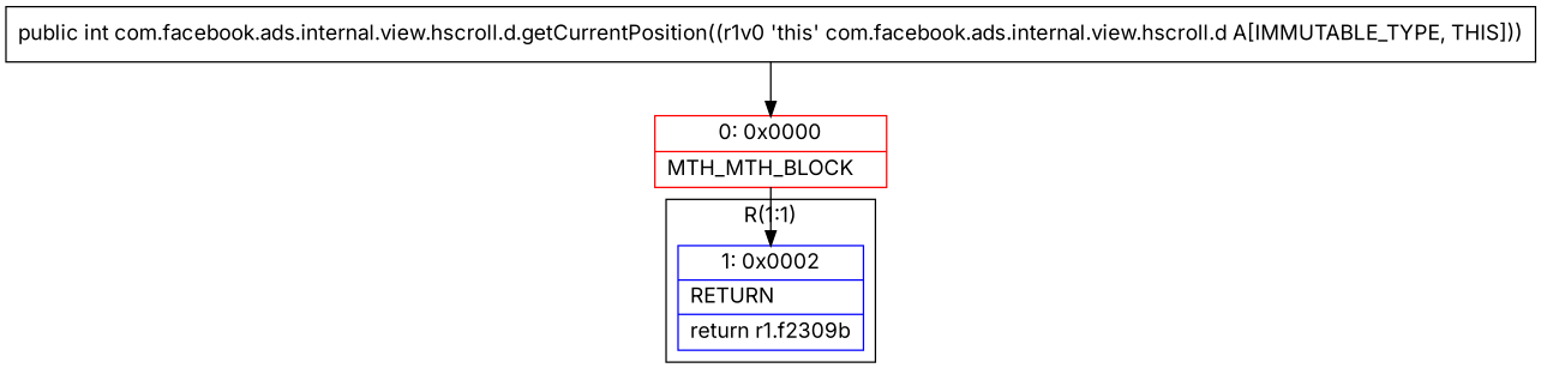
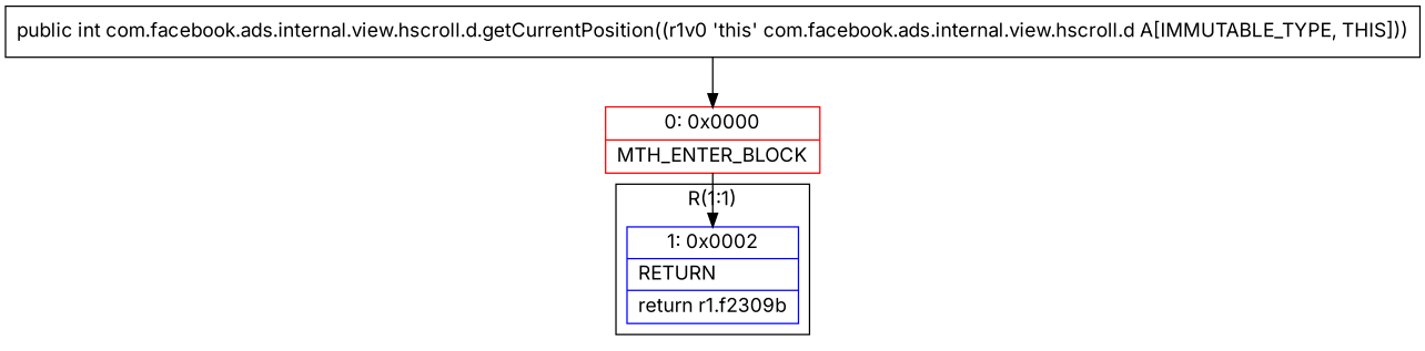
  digraph {
    fontname=Inter
    node [shape=record fontname=Inter]
    edge [fontname=Inter]
    n1 [color=blue label="{1\:\ 0x0002|RETURN\l|return r1.f2309b\l}"]
-   n2 [color=red label="{0\:\ 0x0000|MTH_MTH_BLOCK\l}"]
+   n2 [color=red label="{0\:\ 0x0000|MTH_ENTER_BLOCK\l}"]
    n3 [label="{public int com.facebook.ads.internal.view.hscroll.d.getCurrentPosition((r1v0 'this' com.facebook.ads.internal.view.hscroll.d A[IMMUTABLE_TYPE, THIS])) }"]
    subgraph cluster_1 {
      label="R(1:1)"
      n1
    }
    n2 -> n1
    n3 -> n2
  }
